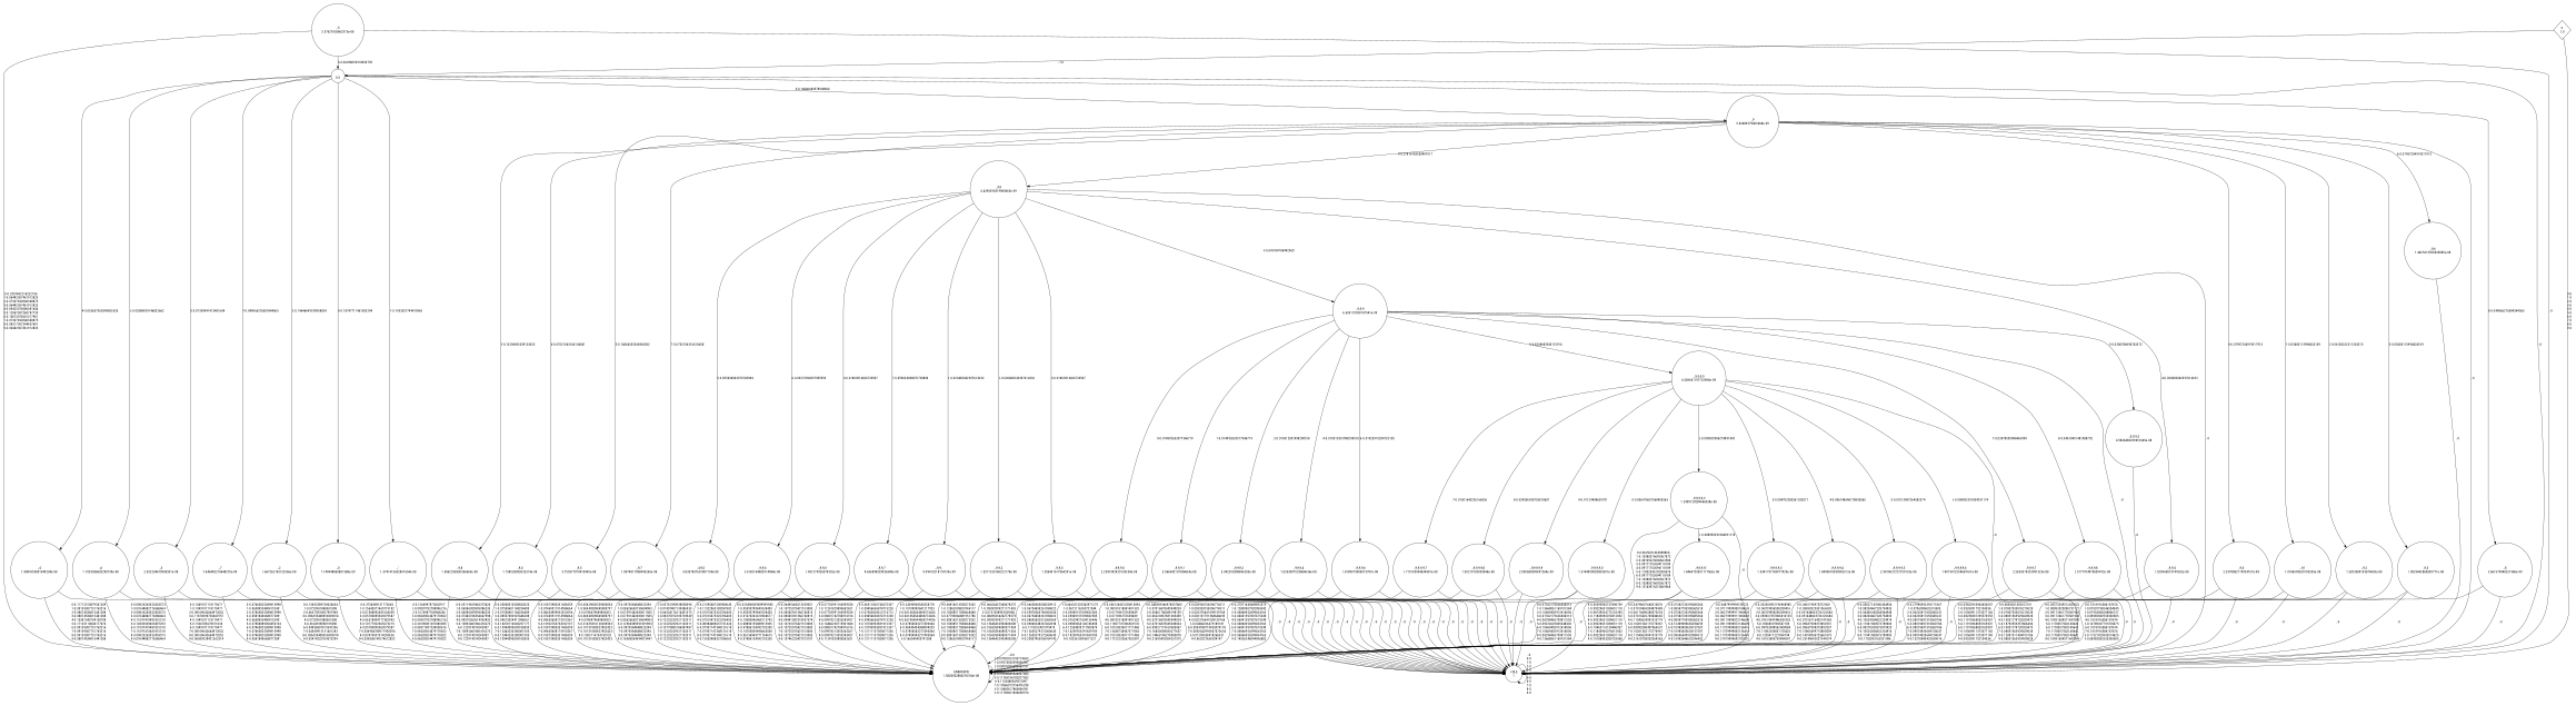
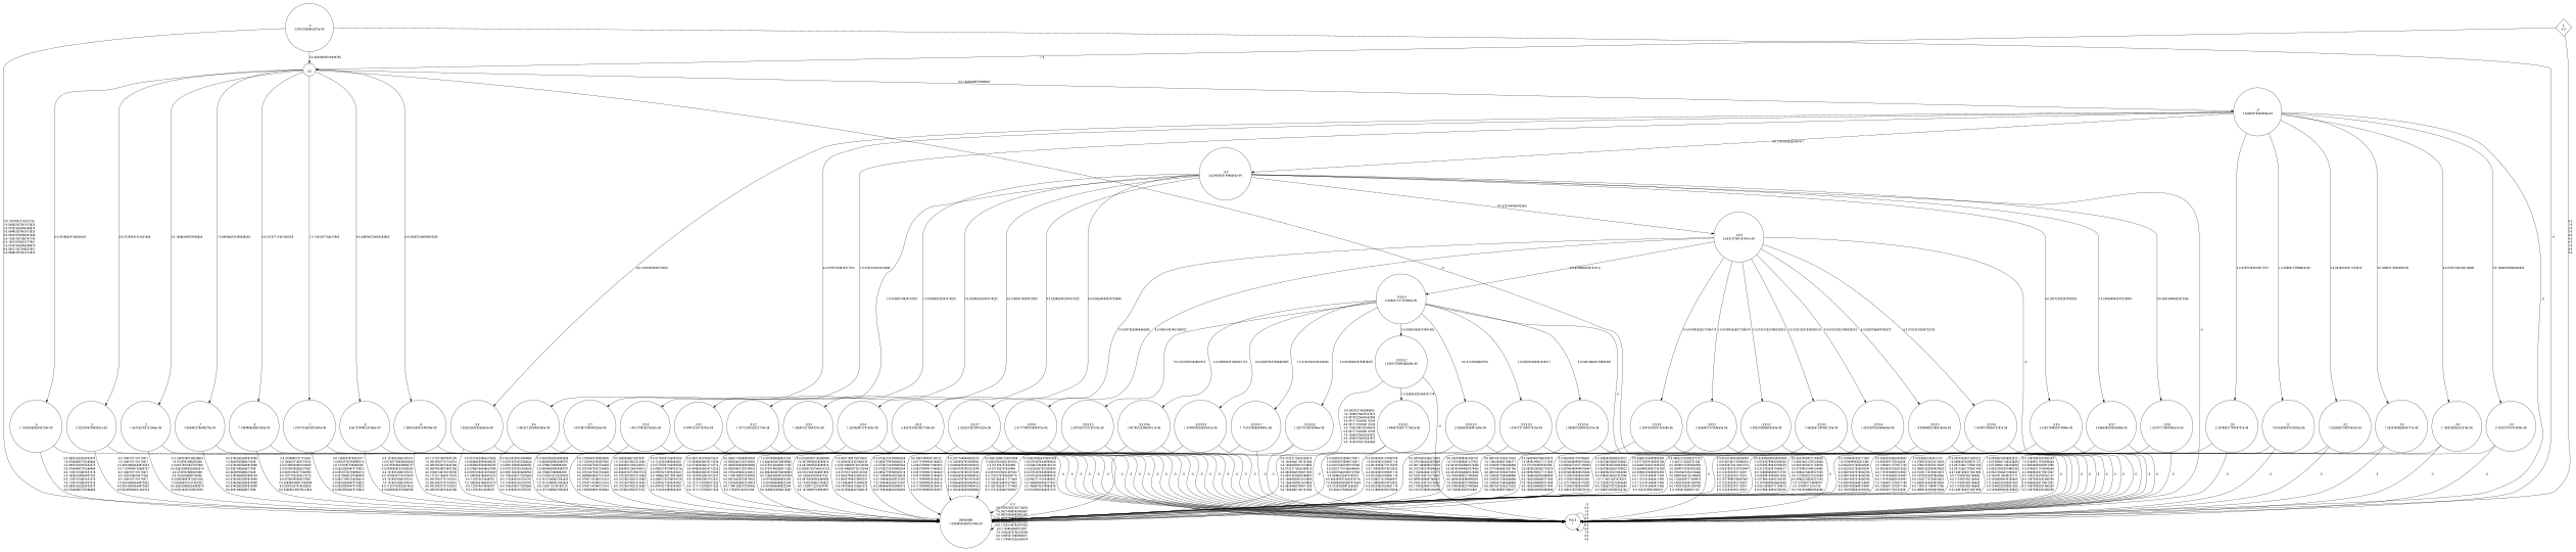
  digraph {
    fontname="Roboto Condensed"
    rankdir=TB
    node [fontname="Roboto Condensed" shape=circle]
    edge [fontname="Roboto Condensed"]
    n1 [label=".\n0.0"]
    n2 [label=".,0\n7.149448865881388e-09"]
    n3 [label=".,1\n1.3741415602891654e-08"]
    n4 [label=".,2\n1.667262763122366e-08"]
    n5 [label=".,3\n2.352254675983501e-08"]
    n6 [label=".,4\n1.8087655851349204e-08"]
    n7 [label=".,6\n1.1024286828290739e-08"]
    n8 [label=".,7\n7.646442278648278e-09"]
    n9 [label=".,8\n8.661379948231586e-09"]
    n10 [label=".,9\n3.62689579063068e-09"]
    n11 [label="HOLE\n1"]
    n12 [label="UNKNOWN\n1.5828852886292764e-08"]
    n13 [label=".,5\n3.57627855862575e-08"]
    n14 [label=".,9,0\n2.2978082719924737e-08"]
    n15 [label=".,9,1\n1.0186595629100203e-08"]
    n16 [label=".,9,2\n1.3203389135879603e-08"]
    n17 [label=".,9,3\n1.0023442860859771e-08"]
    n18 [label=".,9,4\n1.158528050332314e-08"]
    n19 [label=".,9,5\n3.755577070413943e-08"]
    n20 [label=".,9,6\n1.4625213550435085e-08"]
    n21 [label=".,9,7\n1.0074817098493265e-08"]
    n22 [label=".,9,8\n1.3862258330336665e-08"]
    n23 [label=".,9,9\n4.4290390319988065e-09"]
    n24 [label=".,9,9,0\n1.431279926578552e-08"]
    n25 [label=".,9,9,1\n9.99413218118735e-09"]
    n26 [label=".,9,9,2\n1.5271255160222178e-08"]
    n27 [label=".,9,9,3\n1.206431617564291e-08"]
    n28 [label=".,9,9,4\n1.525960813747632e-08"]
    n29 [label=".,4,9,5\n3.8337837681807154e-08"]
    n30 [label=".,9,9,6\n3.6182764082914584e-08"]
    n31 [label=".,9,9,7\n4.636898329036348e-08"]
+   n32 [label=".,9,9,8\n1.6519177389789667e-08"]
    n33 [label=".,9,9,9\n6.653157289187541e-09"]
    n34 [label=".,9,9,9,0\n2.2541392425124254e-08"]
    n35 [label=".,9,9,9,1\n3.066542107354669e-08"]
    n36 [label=".,9,9,9,2\n3.042292808696203e-08"]
+   n37 [label=".,9,9,9,3\n1.9602661242960123e-08"]
    n38 [label=".,9,9,9,4\n1.8233097525864636e-08"]
    n39 [label=".,9,9,9,5\n4.5846483239651665e-08"]
    n40 [label=".,9,9,9,6\n1.8189973006573787e-08"]
    n41 [label=".,9,9,9,7\n2.2603319325991323e-08"]
    n42 [label=".,9,9,9,8\n2.5177704975609472e-08"]
    n43 [label=".,9,9,9,9\n6.549631197747894e-09"]
    n44 [label=".,9,9,9,9,0\n1.3144900028585301e-08"]
    n45 [label=".,9,9,9,9,2\n1.2459129289466038e-08"]
    n46 [label=".,9,9,9,9,3\n1.3341737169977925e-08"]
    n47 [label=".,9,9,9,9,4\n1.0400810389542312e-08"]
    n48 [label=".,9,9,9,9,5\n2.5419627272759123e-08"]
    n49 [label=".,9,9,9,9,6\n1.4019012254639167e-08"]
    n50 [label=".,9,9,9,9,7\n1.715105954634881e-08"]
    n51 [label=".,9,9,9,9,8\n1.30219135003046e-08"]
    n52 [label=".,9,9,9,9,9\n2.050680395491264e-09"]
    n53 [label=".,9,9,9,9,1\n1.4464725301117562e-08"]
    n54 [label="ϵ\n0.0" shape=diamond]
    n1 -> n2 [label="0-0.18747711461003294"]
    n1 -> n3 [label="1-0.1933357744415965"]
    n1 -> n4 [label="2-0.14646649578908824"]
    n1 -> n5 [label="3-0.07359941413401684"]
    n1 -> n6 [label="4-0.055657268399853535"]
    n1 -> n7 [label="6-0.03588429146832662"]
    n1 -> n8 [label="7-0.049066276089344565"]
    n1 -> n9 [label="8-0.049066276089344565"]
    n1 -> n10 [label="9-0.14646649578908824"]
    n1 -> n11 [label=".-0"]
    n2 -> n11 [label=".-0"]
    n2 -> n12 [label="0-0.3754889151772604\n1-0.15645371465719182\n2-0.07388092081034059\n3-0.05780095569279587\n4-0.06518904777382993\n5-0.10777922565273215\n6-0.05780095569279587\n7-0.034984788971955394\n8-0.03976531914203626\n9-0.030856149279612832"]
    n3 -> n11 [label=".-0"]
    n3 -> n12 [label="0-0.1564997875002917\n1-0.09507782788996216\n2-0.1076987784948244\n3-0.06520824479178822\n4-0.09507782788996216\n5-0.20109381297080495\n6-0.08371897234558616\n7-0.06520824479178822\n8-0.06520824479178822\n9-0.06520824479178822"]
    n4 -> n11 [label=".-0"]
    n4 -> n12 [label="0-0.13492389738024604\n1-0.0723981888381808\n2-0.06375976857907968\n3-0.056355408356993014\n4-0.0723981888381808\n5-0.4162895858195396\n6-0.04956807815341356\n7-0.04380913131401282\n8-0.056355408356993014\n9-0.03414232769073299"]
    n5 -> n11 [label=".-0"]
    n5 -> n12 [label="0-0.1049107118179471\n1-0.1049107118179471\n2-0.08169642664972052\n3-0.11874999720669757\n4-0.1049107118179471\n5-0.1526785678371826\n6-0.1049107118179471\n7-0.08169642664972052\n8-0.08169642664972052\n9-0.06383928421262314"]
    n6 -> n11 [label=".-0"]
    n6 -> n12 [label="0-0.11712510879541209\n1-0.09139307731763216\n2-0.08074534015441288\n3-0.08074534015441288\n4-0.10381543734138798\n5-0.17125110604177676\n6-0.09139307731763216\n7-0.09139307731763216\n8-0.09139307731763216\n9-0.08074534015441288"]
    n7 -> n11 [label=".-0"]
    n7 -> n12 [label="0-0.09823263352453573\n1-0.07644882776386464\n2-0.09823263352453573\n3-0.07644882776386464\n4-0.11097410481851318\n5-0.14303329065497253\n6-0.11097410481851318\n7-0.11097410481851318\n8-0.09823263352453573\n9-0.07644882776386464"]
    n8 -> n11 [label=".-0"]
    n8 -> n12 [label="0-0.07465825389810998\n1-0.06589554804152431\n2-0.07465825389810998\n3-0.05818436688772891\n4-0.06589554804152431\n5-0.37854889300450134\n6-0.07465825389810998\n7-0.07465825389810998\n8-0.07465825389810998\n9-0.05818436688772891"]
    n9 -> n11 [label=".-0"]
    n9 -> n12 [label="0-0.1018916586187674\n1-0.07007738546354045\n2-0.07953568288806737\n3-0.08985382553300585\n4-0.1018916586187674\n5-0.14789337791078475\n6-0.1018916586187674\n7-0.1018916586187674\n8-0.11521925953514625\n9-0.08985382553300585"]
    n10 -> n11 [label=".-0"]
    n10 -> n14 [label="0-0.07957204919317913"]
    n10 -> n15 [label="1-0.05483115994824109"]
    n10 -> n16 [label="2-0.06185222311234513"]
    n10 -> n17 [label="3-0.05483115994824109"]
    n10 -> n18 [label="4-0.07021063164104041"]
    n10 -> n19 [label="5-0.14844533546962832"]
    n10 -> n20 [label="6-0.07957204919317913"]
    n10 -> n21 [label="7-0.07021063164104041"]
    n10 -> n22 [label="8-0.10230692039123032"]
    n10 -> n23 [label="9-0.27816783583497917"]
    n11 -> n11 [label=".-0\n0-0\n1-0\n2-0\n3-0\n4-0\n5-0\n6-0\n7-0\n8-0\n9-0"]
    n12 -> n12 [label=".-0.0\n0-0.07892523150714653\n1-0.09274540593806987\n2-0.08576056683865187\n3-0.08787436741309726\n4-0.09598445524897883\n5-0.11765196782877502\n6-0.1130488549572097\n7-0.10566073756476298\n8-0.10485417860806931\n9-0.11749421826638574"]
    n13 -> n1 [label="5-0.06298059318930795"]
    n13 -> n11 [label=".-0"]
    n13 -> n12 [label="0-0.2557692216222106\n1-0.06442307461912823\n2-0.07307692046348875\n3-0.06442307461912823\n4-0.09423076586081444\n5-0.12067307260747155\n6-0.10673076541377961\n7-0.07307692046348875\n8-0.08317307394857601\n9-0.06442307461912823"]
    n14 -> n11 [label=".-0"]
    n14 -> n12 [label="0-0.27998592392171867\n1-0.0706999632013385\n2-0.06225817655043241\n3-0.06225817655043241\n4-0.08019697318360786\n5-0.08019697318360786\n6-0.08019697318360786\n7-0.09074920649724047\n8-0.09074920649724047\n9-0.10270840425269076"]
    n15 -> n11 [label=".-0"]
    n15 -> n12 [label="0-0.05652935963450007\n1-0.09333917521045361\n2-0.10560911373577145\n3-0.08238387295570553\n4-0.11919368853165907\n5-0.11919368853165907\n6-0.11919368853165907\n7-0.10560911373577145\n8-0.10560911373577145\n9-0.09333917521045361"]
    n16 -> n11 [label=".-0"]
    n16 -> n12 [label="0-0.0608261453612101\n1-0.07807535076215028\n2-0.07807535076215028\n3-0.08851565929429828\n4-0.10031774720020473\n5-0.18792555357866406\n6-0.10031774720020473\n7-0.08851565929429828\n8-0.12891511404913186\n9-0.08851565929429828"]
    n17 -> n11 [label=".-0"]
    n17 -> n12 [label="0-0.05575539512459222\n1-0.08093525098731127\n2-0.09172661778561945\n3-0.09172661778561945\n4-0.10431654571697899\n5-0.1178057542148642\n6-0.1178057542148642\n7-0.1178057542148642\n8-0.1178057542148642\n9-0.10431654571697899"]
    n18 -> n11 [label=".-0"]
    n18 -> n12 [label="0-0.05858310558832825\n1-0.07538601184234489\n2-0.07538601184234489\n3-0.08537692907446288\n4-0.09673024411096061\n5-0.14078110645257177\n6-0.10944595695183805\n7-0.12443233280001505\n8-0.12443233280001505\n9-0.10944595695183805"]
    n19 -> n11 [label=".-0"]
    n19 -> n12 [label="0-0.10873983331456559\n1-0.07469511914598664\n2-0.08434959032812096\n3-0.07469511914598664\n4-0.09603658175912567\n5-0.13922763704762137\n6-0.10873983331456559\n7-0.09603658175912567\n8-0.10873983331456559\n9-0.10873983331456559"]
    n20 -> n11 [label=".-0"]
+   n20 -> n12 [label="0-0.06134259169544408\n1-0.07870370255264524\n2-0.08912036906696592\n3-0.07870370255264524\n4-0.08912036906696592\n5-0.12962962773376863\n6-0.11458333165752761\n7-0.11458333165752761\n8-0.12962962773376863\n9-0.11458333165752761"]
    n21 -> n11 [label=".-0"]
    n21 -> n12 [label="0-0.05429650559083854\n1-0.06940509845089797\n2-0.0788479689884351\n3-0.06940509845089797\n4-0.0788479689884351\n5-0.21435316120209302\n6-0.10151085827852423\n7-0.10151085827852423\n8-0.1303116134180125\n9-0.10151085827852423"]
    n22 -> n11 [label=".-0"]
    n22 -> n12 [label="0-0.05119629463375626\n1-0.06586055993086233\n2-0.06586055993086233\n3-0.07460766554667998\n4-0.09570362614953432\n5-0.13892461860416272\n6-0.122974014245907\n7-0.13892461860416272\n8-0.122974014245907\n9-0.122974014245907"]
    n23 -> n11 [label=".-0"]
    n23 -> n24 [label="0-0.01800514424720507"]
    n23 -> n25 [label="1-0.020482042397614232"]
    n23 -> n26 [label="2-0.020482042397614232"]
    n23 -> n27 [label="3-0.01800514424720507"]
    n23 -> n28 [label="4-0.020482042397614232"]
    n23 -> n29 [label="5-0.055634943070728894"]
    n23 -> n30 [label="6-0.03372392097095553"]
    n23 -> n31 [label="7-0.055634943070728894"]
+   n23 -> n32 [label="8-0.08078498582872963"]
    n23 -> n33 [label="9-0.6767647869425651"]
    n24 -> n11 [label=".-0"]
    n24 -> n12 [label="0-0.21595487200980645\n1-0.11522965185597882\n2-0.07010475322706403\n3-0.07010475322706403\n4-0.07010475322706403\n5-0.08984689637721424\n6-0.07937147348121618\n7-0.07937147348121618\n8-0.07937147348121618\n9-0.13053988531936062"]
    n25 -> n11 [label=".-0"]
    n25 -> n12 [label="0-0.06495468213029051\n1-0.10725075421513083\n2-0.08345921366740815\n3-0.08345921366740815\n4-0.09441087518937574\n5-0.10725075421513083\n6-0.10725075421513083\n7-0.10725075421513083\n8-0.10725075421513083\n9-0.13746223427573107"]
    n26 -> n11 [label=".-0"]
    n26 -> n12 [label="0-0.07755991166959328\n1-0.11241829893682621\n2-0.07755991166959328\n3-0.08801742784976316\n4-0.09978213355245427\n5-0.14466230715901668\n6-0.08801742784976316\n7-0.09978213355245427\n8-0.09978213355245427\n9-0.11241829893682621"]
    n27 -> n11 [label=".-0"]
    n27 -> n12 [label="0-0.06511820742675337\n1-0.09456656874713228\n2-0.07382828612714712\n3-0.09456656874713228\n4-0.09456656874713228\n5-0.10700953831912337\n6-0.10700953831912337\n7-0.12111157050071326\n8-0.12111157050071326\n9-0.12111157050071326"]
    n28 -> n11 [label=".-0"]
    n28 -> n12 [label="0-0.05627147680454954\n1-0.08204467228754933\n2-0.06400343544944948\n3-0.08204467228754933\n4-0.10524054822224914\n5-0.11941580573789903\n6-0.09278350373879925\n7-0.10524054822224914\n8-0.11941580573789903\n9-0.1735395162521986"]
    n29 -> n11 [label=".-0"]
    n29 -> n12 [label="0-0.0973084848822394\n1-0.08626638730694983\n2-0.07591442083011585\n3-0.07591442083011585\n4-0.08626638730694983\n5-0.12560385991891893\n6-0.0973084848822394\n7-0.0973084848822394\n8-0.0973084848822394\n9-0.16080054594015447"]
    n30 -> n11 [label=".-0"]
    n30 -> n12 [label="0-0.05781390938058094\n1-0.07407407139386933\n2-0.06534176216451075\n3-0.08370972295729949\n4-0.12225232921102011\n5-0.12225232921102011\n6-0.10779885186587487\n7-0.12225232921102011\n8-0.12225232921102011\n9-0.12225232921102011"]
    n31 -> n11 [label=".-0"]
    n31 -> n12 [label="0-0.025496589389939945\n1-0.05395789847638453\n2-0.05395789847638453\n3-0.31070262419368677\n4-0.10080046968115793\n5-0.08894159089513935\n6-0.07886154392702355\n7-0.14705009694663038\n8-0.06136969771764615\n9-0.07886154392702355"]
+   n32 -> n11 [label=".-0"]
+   n32 -> n12 [label="0-0.06514994721746828\n1-0.08376421785103064\n2-0.06514994721746828\n3-0.07394001946109495\n4-0.09462254238727535\n5-0.12150982219130989\n6-0.09462254238727535\n7-0.1375387774590997\n8-0.1075491192161381\n9-0.15615304809266206"]
    n33 -> n11 [label=".-0"]
    n33 -> n34 [label="0-0.014992633577346719"]
    n33 -> n35 [label="1-0.014992633577346719"]
    n33 -> n36 [label="2-0.010312851998290518"]
+   n33 -> n37 [label="3-0.010312851998290518"]
    n33 -> n38 [label="4-0.010312851998290518"]
    n33 -> n39 [label="5-0.02807868947433721"]
    n33 -> n40 [label="6-0.01923910204723105"]
    n33 -> n41 [label="7-0.02478550984463099"]
    n33 -> n42 [label="8-0.04610451481588702"]
    n33 -> n43 [label="9-0.8208683540151914"]
    n34 -> n11 [label=".-0"]
    n34 -> n12 [label="0-0.24290908543358178\n1-0.10109090681217923\n2-0.061454544069274426\n3-0.061454544069274426\n4-0.061454544069274426\n5-0.07854545277493064\n6-0.06945454388894329\n7-0.07854545277493064\n8-0.07854545277493064\n9-0.1665454507912881"]
    n35 -> n11 [label=".-0"]
    n35 -> n12 [label="0-0.08816013358273332\n1-0.12862009827046117\n2-0.10008517580648468\n3-0.07793866881951786\n4-0.08816013358273332\n5-0.10008517580648468\n6-0.10008517580648468\n7-0.10008517580648468\n8-0.08816013358273332\n9-0.12862009827046117"]
    n36 -> n11 [label=".-0"]
    n36 -> n12 [label="0-0.06424457048678575\n1-0.09392999271171433\n2-0.0731058905539286\n3-0.08285334262778575\n4-0.09392999271171433\n5-0.13646432903400008\n6-0.10633584080571434\n7-0.10633584080571434\n8-0.10633584080571434\n9-0.13646432903400008"]
+   n37 -> n11 [label=".-0"]
+   n37 -> n12 [label="0-0.06034831797456601\n1-0.08748480994970644\n2-0.06804374107199389\n3-0.08748480994970644\n4-0.08748480994970644\n5-0.11259619058341847\n6-0.11259619058341847\n7-0.12717699224170287\n8-0.11259619058341847\n9-0.14418792750970133"]
    n38 -> n11 [label=".-0"]
    n38 -> n12 [label="0-0.04658385008230912\n1-0.06754658261934822\n2-0.05978260760563004\n3-0.06754658261934822\n4-0.08695652015364369\n5-0.09860248267422098\n6-0.1118012401975419\n7-0.12655279272360645\n8-0.12655279272360645\n9-0.20807453036764742"]
    n39 -> n11 [label=".-0"]
+   n39 -> n12 [label="0-0.08801696309092459\n1-0.07776599148595748\n2-0.06857546521943522\n3-0.06044538429135785\n4-0.08801696309092459\n5-0.11311416943411996\n6-0.11311416943411996\n7-0.11311416943411996\n8-0.11311416943411996\n9-0.1647225092384372"]
    n40 -> n11 [label=".-0"]
    n40 -> n12 [label="0-0.046321525042971275\n1-0.0672116245721544\n2-0.05949137039832585\n3-0.05949137039832585\n4-0.07629427654136446\n5-0.09809264126746858\n6-0.12534059717509874\n7-0.14259763591659785\n8-0.14259763591659785\n9-0.1825613045811221"]
    n41 -> n11 [label=".-0"]
    n41 -> n12 [label="0-0.052380951196968985\n1-0.06709956558289416\n2-0.06709956558289416\n3-0.059307357966816125\n4-0.07619047446831853\n5-0.1826839785547183\n6-0.09783549562409084\n7-0.11082250831755422\n8-0.1255411227034794\n9-0.16103895739894597"]
    n42 -> n11 [label=".-0"]
    n42 -> n12 [label="0-0.04011989753725601\n1-0.05833525331566535\n2-0.051648603726122684\n3-0.051648603726122684\n4-0.07516716435141069\n5-0.09637998373892537\n6-0.09637998373892537\n7-0.15863499715880539\n8-0.14018906725661873\n9-0.23149642027244274"]
    n43 -> n11 [label=".-0"]
    n43 -> n44 [label="0-0.006975657068403565"]
    n43 -> n45 [label="2-0.005429506274891435"]
    n43 -> n46 [label="3-0.004782280361328217"]
    n43 -> n47 [label="4-0.006148646178850565"]
    n43 -> n48 [label="5-0.01013987264582374"]
    n43 -> n49 [label="6-0.008953291804291174"]
    n43 -> n50 [label="7-0.01301643226166026"]
    n43 -> n51 [label="8-0.024306928753818607"]
    n43 -> n52 [label="9-0.91129408629701"]
    n44 -> n11 [label=".-0"]
    n44 -> n12 [label="0-0.27071640449692375\n1-0.12809507920098342\n2-0.06866952699434163\n3-0.06041597807675249\n4-0.06041597807675249\n5-0.06866952699434163\n6-0.06041597807675249\n7-0.06866952699434163\n8-0.06866952699434163\n9-0.14526246094956882"]
    n45 -> n11 [label=".-0"]
    n45 -> n12 [label="0-0.0629221463898806\n1-0.10380376692567872\n2-0.08105225636662586\n3-0.09171702694118189\n4-0.09171702694118189\n5-0.11802346102508676\n6-0.09171702694118189\n7-0.10380376692567872\n8-0.10380376692567872\n9-0.15143974215869568"]
    n45 -> n53 [label="1-0.008953291804291174"]
    n46 -> n11 [label=".-0"]
    n46 -> n12 [label="0-0.05595930157898709\n1-0.09229651039651118\n2-0.08139534775125395\n3-0.11845930074512852\n4-0.09229651039651118\n5-0.09229651039651118\n6-0.10465116139446937\n7-0.11845930074512852\n8-0.09229651039651118\n9-0.15188953285725068"]
    n47 -> n11 [label=".-0"]
    n47 -> n12 [label="0-0.04798657668210876\n1-0.07919463004879489\n2-0.06174496580075533\n3-0.07013422745846665\n4-0.11543624041010779\n5-0.10201342175776967\n6-0.08993288497066537\n7-0.10201342175776967\n8-0.11543624041010779\n9-0.21610738030264365"]
    n48 -> n11 [label=".-0"]
    n48 -> n12 [label="0-0.07582720395485364\n1-0.08547793900365318\n2-0.07582720395485364\n3-0.07582720395485364\n4-0.08547793900365318\n5-0.12499999682254659\n6-0.10983455603157587\n7-0.10983455603157587\n8-0.09696690929984313\n9-0.15992646652296402"]
    n49 -> n11 [label=".-0"]
    n49 -> n12 [label="0-0.0487999993158722\n1-0.07119999900184633\n2-0.06279999911960603\n3-0.06279999911960603\n4-0.09119999872146609\n5-0.09119999872146609\n6-0.11759999835136416\n7-0.11759999835136416\n8-0.11759999835136416\n9-0.21919999692703251"]
    n50 -> n11 [label=".-0"]
    n50 -> n12 [label="0-0.056126481250810094\n1-0.08181818041491332\n2-0.071936757659489\n3-0.071936757659489\n4-0.08181818041491332\n5-0.11857707306509176\n6-0.10513833811771468\n7-0.13438734947377065\n8-0.10513833811771468\n9-0.17312252667503397"]
    n51 -> n11 [label=".-0"]
    n51 -> n12 [label="0-0.048359566978837865\n1-0.07016878345949024\n2-0.05461786388198159\n3-0.06220367831003459\n4-0.07016878345949024\n5-0.07016878345949024\n6-0.09027119169383067\n7-0.16840508030277657\n8-0.14868196278983878\n9-0.21695429264231575"]
    n52 -> n11 [label=".-0"]
    n52 -> n12 [label="0-0.003928733096774311\n1-0.003928733096774311\n2-0.002376641009159768\n3-0.002101791368644693\n4-0.002376641009159768\n5-0.00446226475189181\n6-0.0034598719453074176\n7-0.0050442992847472634\n8-0.01209338418266331\n9-0.960227638204197"]
    n53 -> n11 [label=".-0"]
    n53 -> n12 [label="0-0.07322175626304313\n1-0.13668061169101384\n2-0.10669455912614856\n3-0.07322175626304313\n4-0.08298465709811555\n5-0.09414225805248402\n6-0.10669455912614856\n7-0.10669455912614856\n8-0.08298465709811555\n9-0.13668061169101384"]
    n54 -> n1 [label=".-1.0"]
    n54 -> n11 [label="0-0\n1-0\n2-0\n3-0\n4-0\n5-0\n6-0\n7-0\n8-0\n9-0"]
  }
